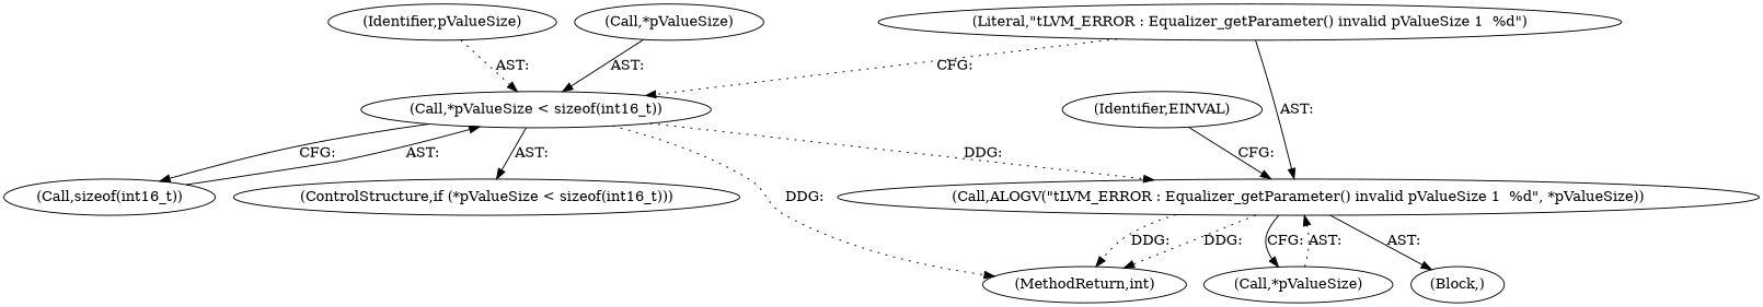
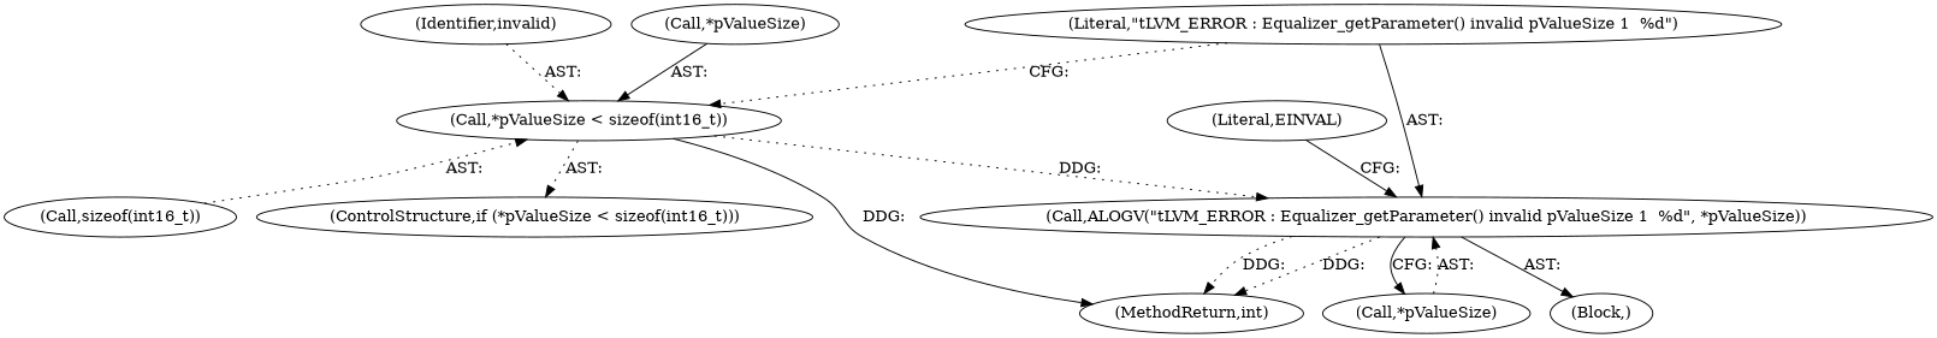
  digraph {
    edge [style=dotted]
    n1 [label="(Call,ALOGV(\"\tLVM_ERROR : Equalizer_getParameter() invalid pValueSize 1  %d\", *pValueSize))"]
    n2 [label="(Block,)"]
    n3 [label="(MethodReturn,int)"]
    n4 [label="(Call,*pValueSize)"]
    n5 [label="(Call,*pValueSize < sizeof(int16_t))"]
    n6 [label="(Call,sizeof(int16_t))"]
    n7 [label="(ControlStructure,if (*pValueSize < sizeof(int16_t)))"]
    n8 [label="(Literal,\"\tLVM_ERROR : Equalizer_getParameter() invalid pValueSize 1  %d\")"]
-   n9 [label="(Identifier,pValueSize)"]
+   n9 [label="(Identifier,invalid)"]
    n10 [label="(Call,*pValueSize)"]
-   n11 [label="(Identifier,EINVAL)"]
+   n11 [label="(Literal,EINVAL)"]
    n1 -> n2 [label="AST: " style=solid]
    n1 -> n3 [label="DDG: "]
    n1 -> n3 [label="DDG: "]
    n1 -> n4 [label="CFG: " style=solid]
    n4 -> n1 [label="AST: "]
    n5 -> n1 [label="DDG: "]
-   n5 -> n3 [label="DDG: "]
-   n5 -> n6 [label="CFG: " style=solid]
-   n5 -> n7 [label="AST: " style=solid]
-   n6 -> n5 [label="AST: " style=solid]
+   n5 -> n3 [label="DDG: " style=solid]
+   n5 -> n7 [label="AST: "]
+   n6 -> n5 [label="AST: "]
    n8 -> n1 [label="AST: " style=solid]
    n8 -> n5 [label="CFG: "]
    n9 -> n5 [label="AST: "]
    n10 -> n5 [label="AST: " style=solid]
    n11 -> n1 [label="CFG: " style=solid]
  }
